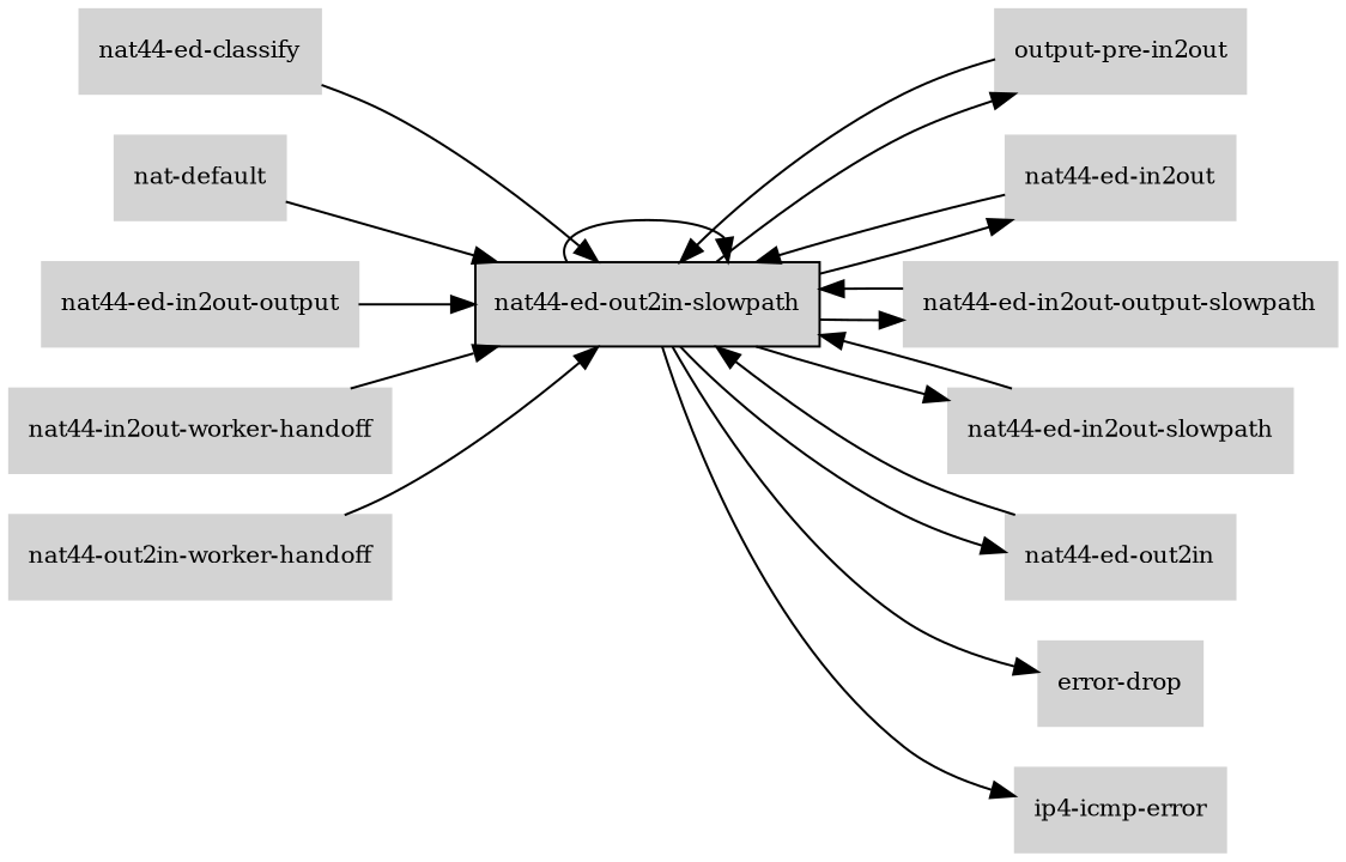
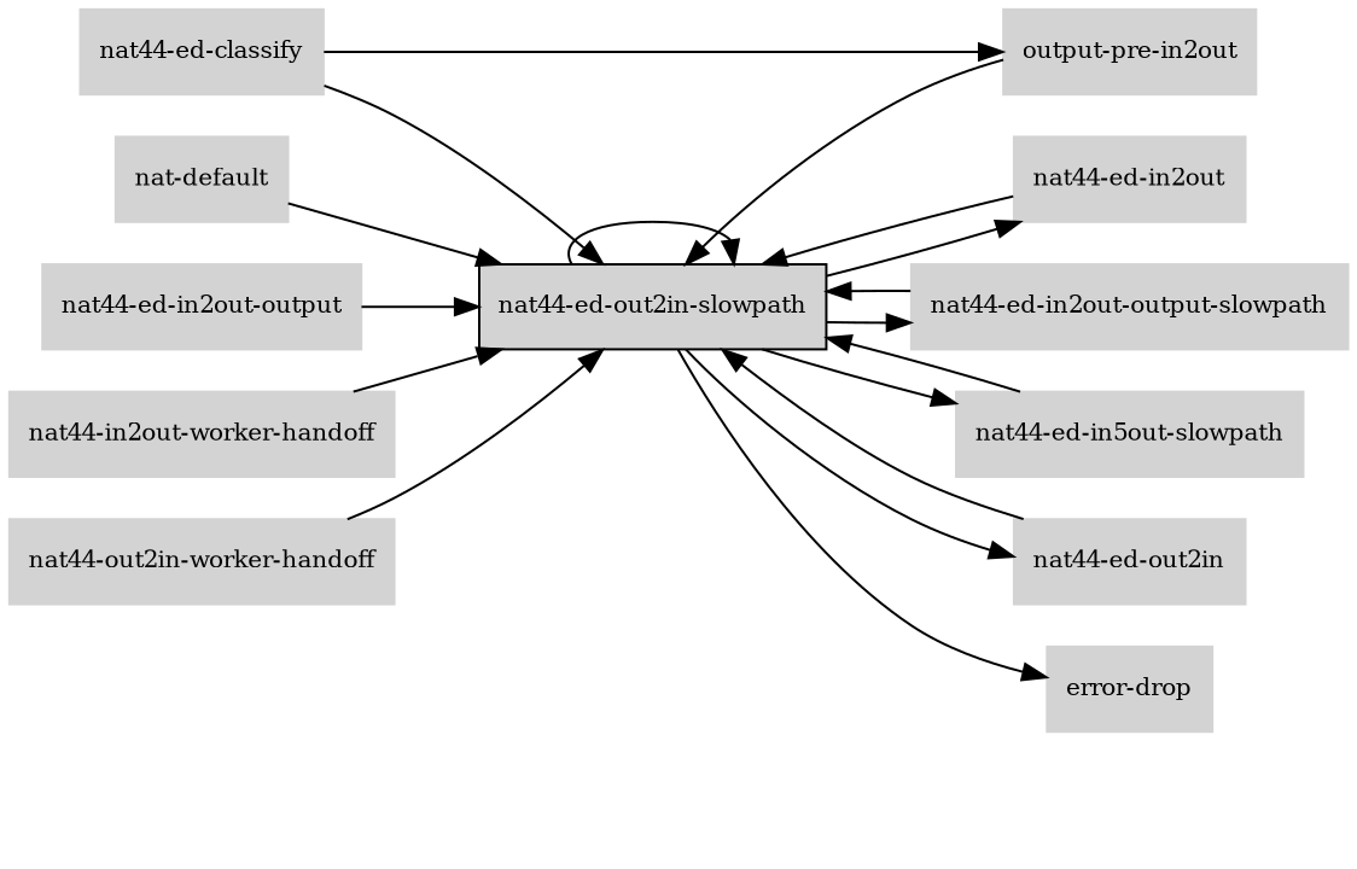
  digraph {
    rankdir=LR
    node [color=lightgray fillcolor=lightgray fontcolor=black fontsize=10 shape=box style=filled]
    edge [fontsize=8]
    "nat44-ed-out2in-slowpath" [color=black]
    n2 [label="output-pre-in2out"]
    "nat44-ed-in2out"
    "nat44-ed-in2out-output-slowpath"
-   "nat44-ed-in2out-slowpath"
+   "nat44-ed-in2out-slowpath" [label="nat44-ed-in5out-slowpath"]
    "nat44-ed-out2in"
    "error-drop"
-   "ip4-icmp-error"
    "nat-default"
    "nat44-ed-classify"
    "nat44-ed-in2out-output"
    "nat44-in2out-worker-handoff"
    "nat44-out2in-worker-handoff"
    "nat44-ed-out2in-slowpath" -> "nat44-ed-out2in-slowpath"
-   "nat44-ed-out2in-slowpath" -> n2
+   "nat44-ed-classify" -> n2
    "nat44-ed-out2in-slowpath" -> "nat44-ed-in2out"
    "nat44-ed-out2in-slowpath" -> "nat44-ed-in2out-output-slowpath"
    "nat44-ed-out2in-slowpath" -> "nat44-ed-in2out-slowpath"
    "nat44-ed-out2in-slowpath" -> "nat44-ed-out2in"
    "nat44-ed-out2in-slowpath" -> "error-drop"
-   "nat44-ed-out2in-slowpath" -> "ip4-icmp-error"
    n2 -> "nat44-ed-out2in-slowpath"
    "nat44-ed-in2out" -> "nat44-ed-out2in-slowpath"
    "nat44-ed-in2out-output-slowpath" -> "nat44-ed-out2in-slowpath"
    "nat44-ed-in2out-slowpath" -> "nat44-ed-out2in-slowpath"
    "nat44-ed-out2in" -> "nat44-ed-out2in-slowpath"
    "nat-default" -> "nat44-ed-out2in-slowpath"
    "nat44-ed-classify" -> "nat44-ed-out2in-slowpath"
    "nat44-ed-in2out-output" -> "nat44-ed-out2in-slowpath"
    "nat44-in2out-worker-handoff" -> "nat44-ed-out2in-slowpath"
    "nat44-out2in-worker-handoff" -> "nat44-ed-out2in-slowpath"
  }
